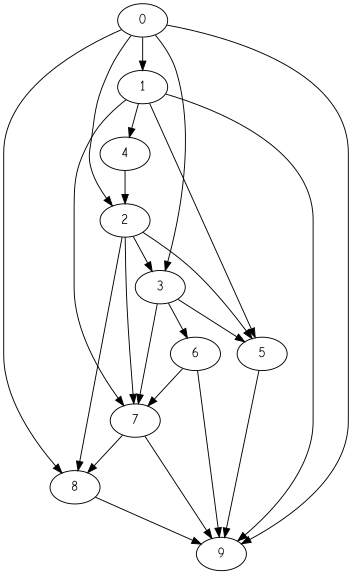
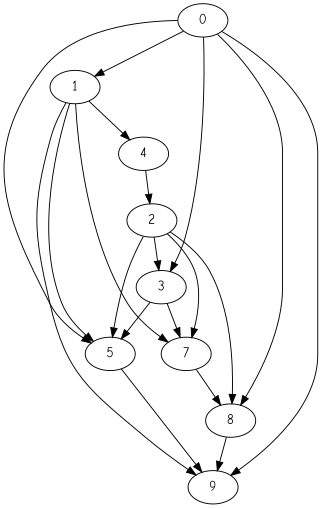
  digraph {
    fontname="Comic Neue"
    node [Weight=157 fontname="Comic Neue"]
    edge [Weight=8 fontname="Comic Neue"]
    0 [Weight=79]
    2
    3 [Weight=262]
    1 [Weight=236]
    8 [Weight=131]
    9
    7 [Weight=210]
    5 [Weight=131]
-   6 [Weight=52]
    4 [Weight=52]
-   0 -> 2
+   0 -> 5
    0 -> 3
    0 -> 1
    0 -> 8 [Weight=9]
    0 -> 9 [Weight=6]
    2 -> 3 [Weight=7]
    2 -> 8 [Weight=6]
    2 -> 7 [Weight=2]
    2 -> 5 [Weight=3]
    3 -> 7
    3 -> 5 [Weight=7]
-   3 -> 6 [Weight=9]
    1 -> 9 [Weight=2]
    1 -> 7 [Weight=6]
    1 -> 5 [Weight=2]
    1 -> 4
    8 -> 9 [Weight=7]
    7 -> 8 [Weight=5]
-   7 -> 9 [Weight=5]
    5 -> 9 [Weight=6]
-   6 -> 9 [Weight=10]
-   6 -> 7 [Weight=3]
    4 -> 2 [Weight=9]
  }
